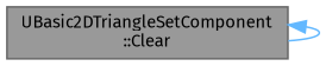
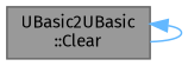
  digraph {
    rankdir=TB
    fontname="Fira Sans"
-   n1 [color=gray40 fillcolor=grey60 fontcolor=black fontname="Fira Sans" fontsize=10 height=0.2 label="UBasic2DTriangleSetComponent\l::Clear" shape=box style=filled width=0.4]
+   n1 [color=gray40 fillcolor=grey60 fontcolor=black fontname="Fira Sans" fontsize=10 height=0.2 label="UBasic2UBasic\l::Clear" shape=box style=filled width=0.4]
    n1 -> n1 [color=steelblue1 dir=back fontname="Fira Sans" fontsize=10 labelfontname=Helvetica labelfontsize=10 style=solid]
  }
